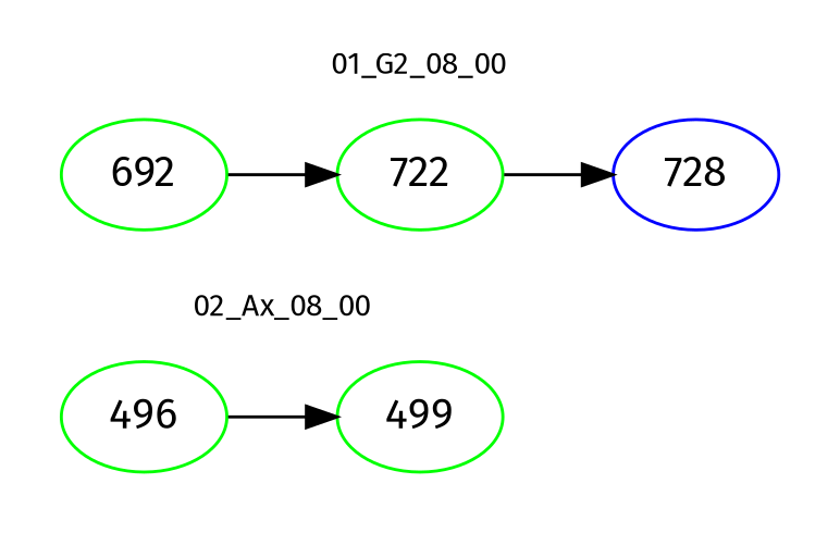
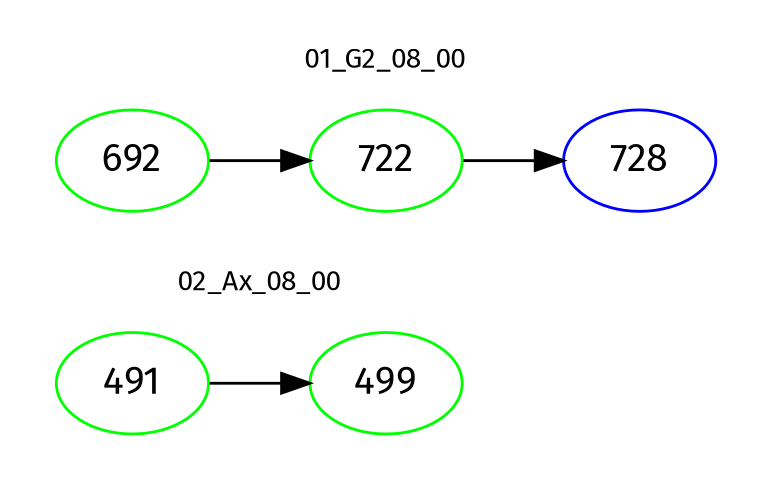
  digraph {
    fontname="Fira Sans"
    rankdir=LR
    node [color=green fontname="Fira Sans"]
    edge [color=black fontname="Fira Sans"]
-   n1 [label=496]
+   n1 [label=491]
    n2 [label=499]
    n3 [label=692]
    n4 [color=blue label=728]
    n5 [label=722]
    subgraph cluster_1 {
      color=white
      fontsize=10
      label="02_Ax_08_00"
      n1
      n2
    }
    subgraph cluster_2 {
      color=white
      fontsize=10
      label="01_G2_08_00"
      n3
      n4
      n5
    }
    n1 -> n2
    n3 -> n5
    n5 -> n4
  }
